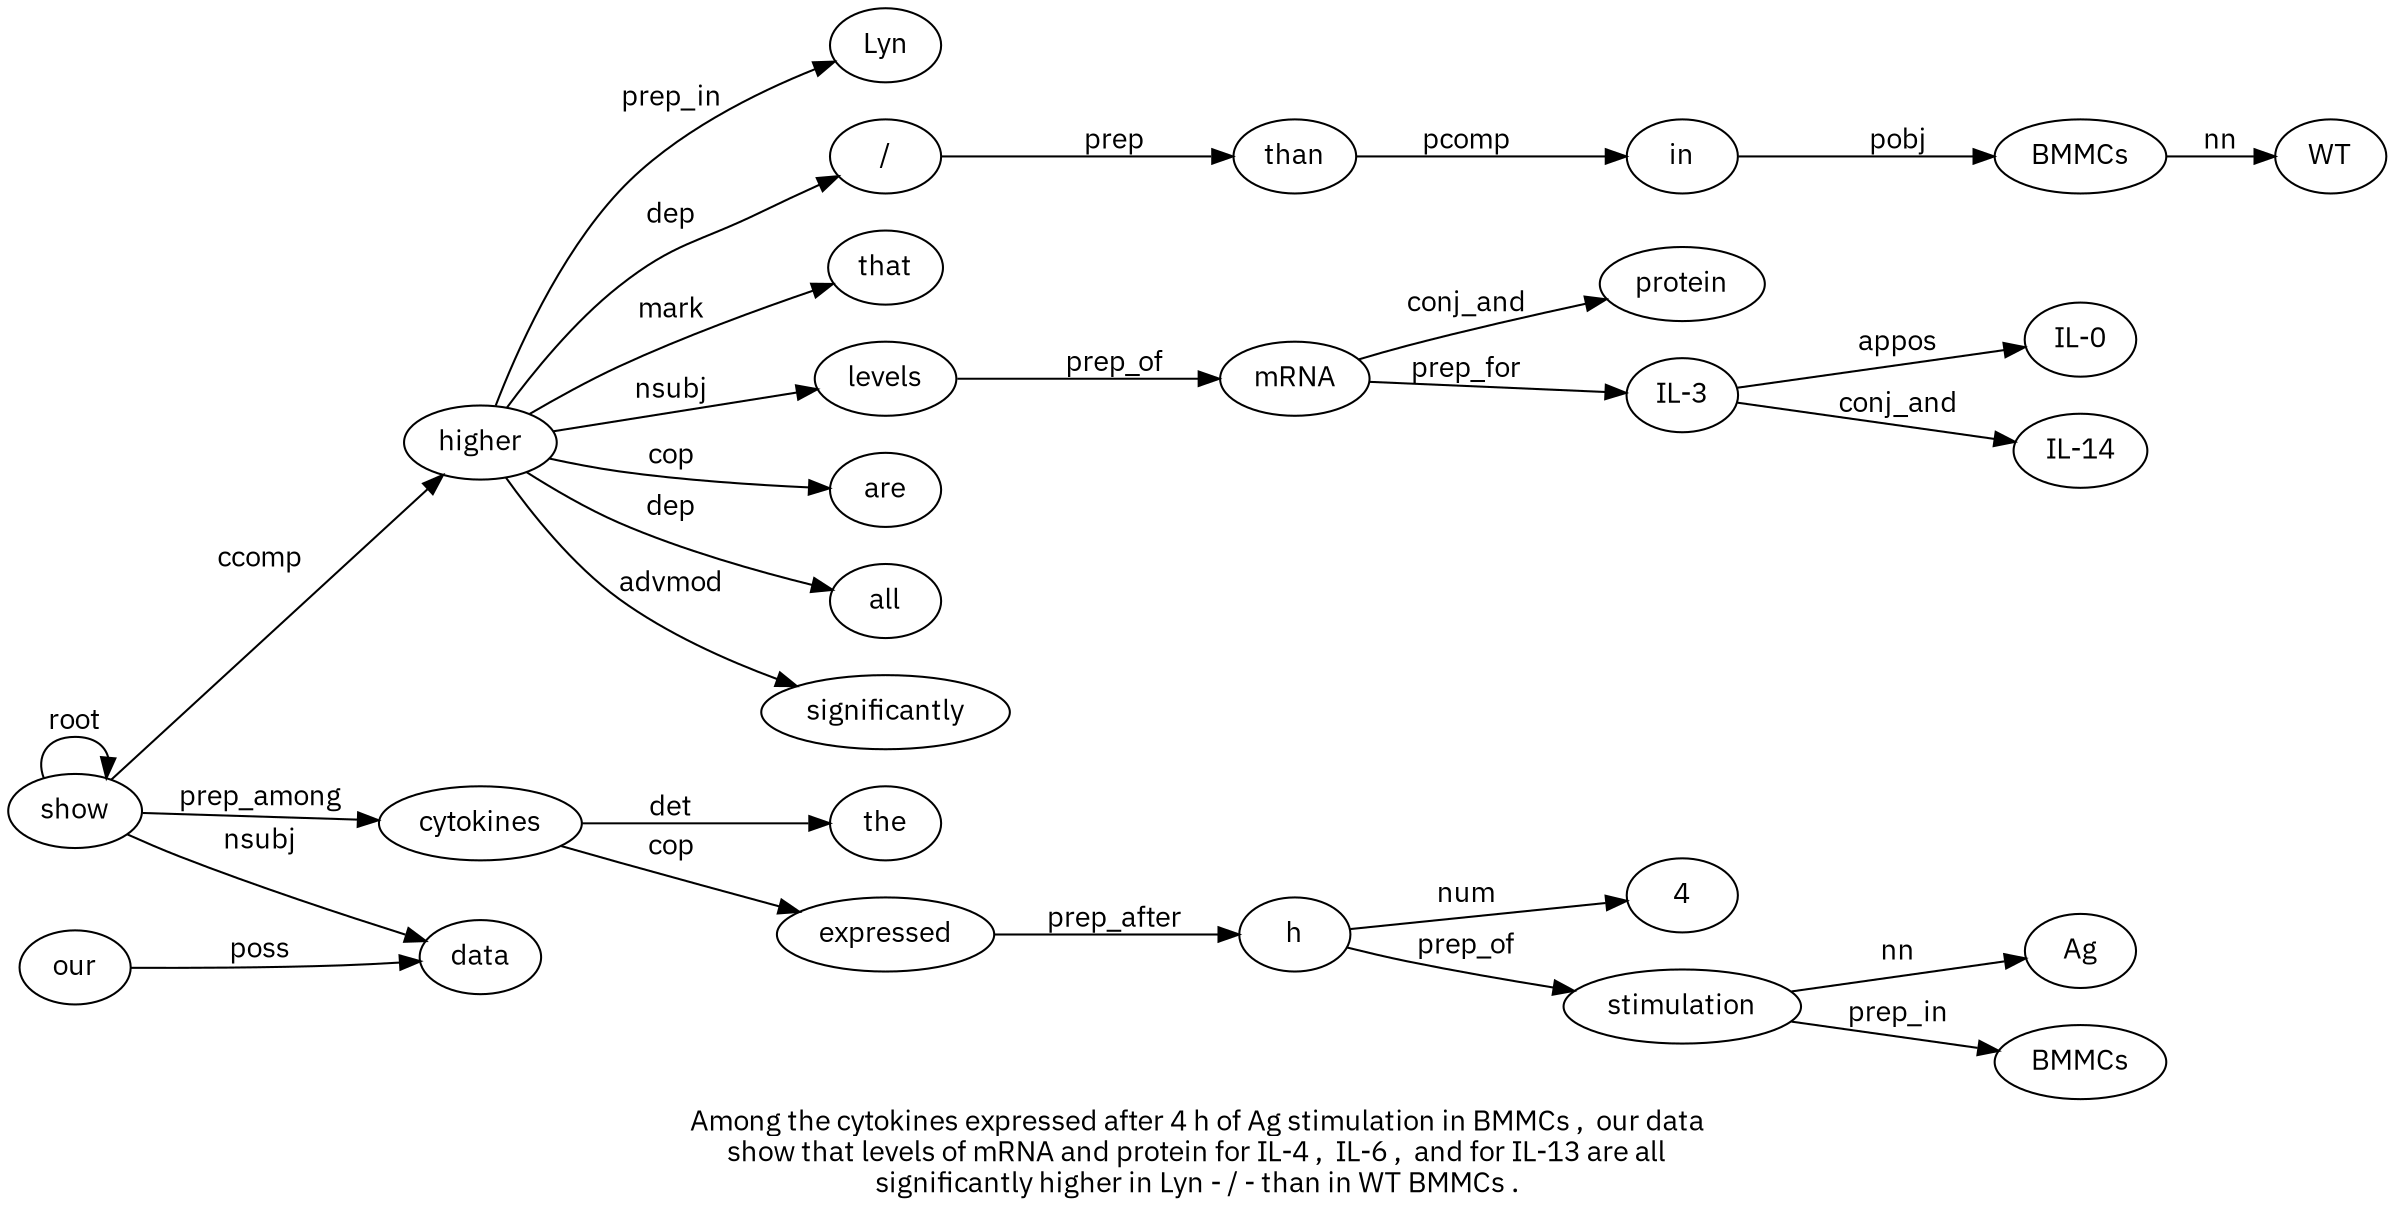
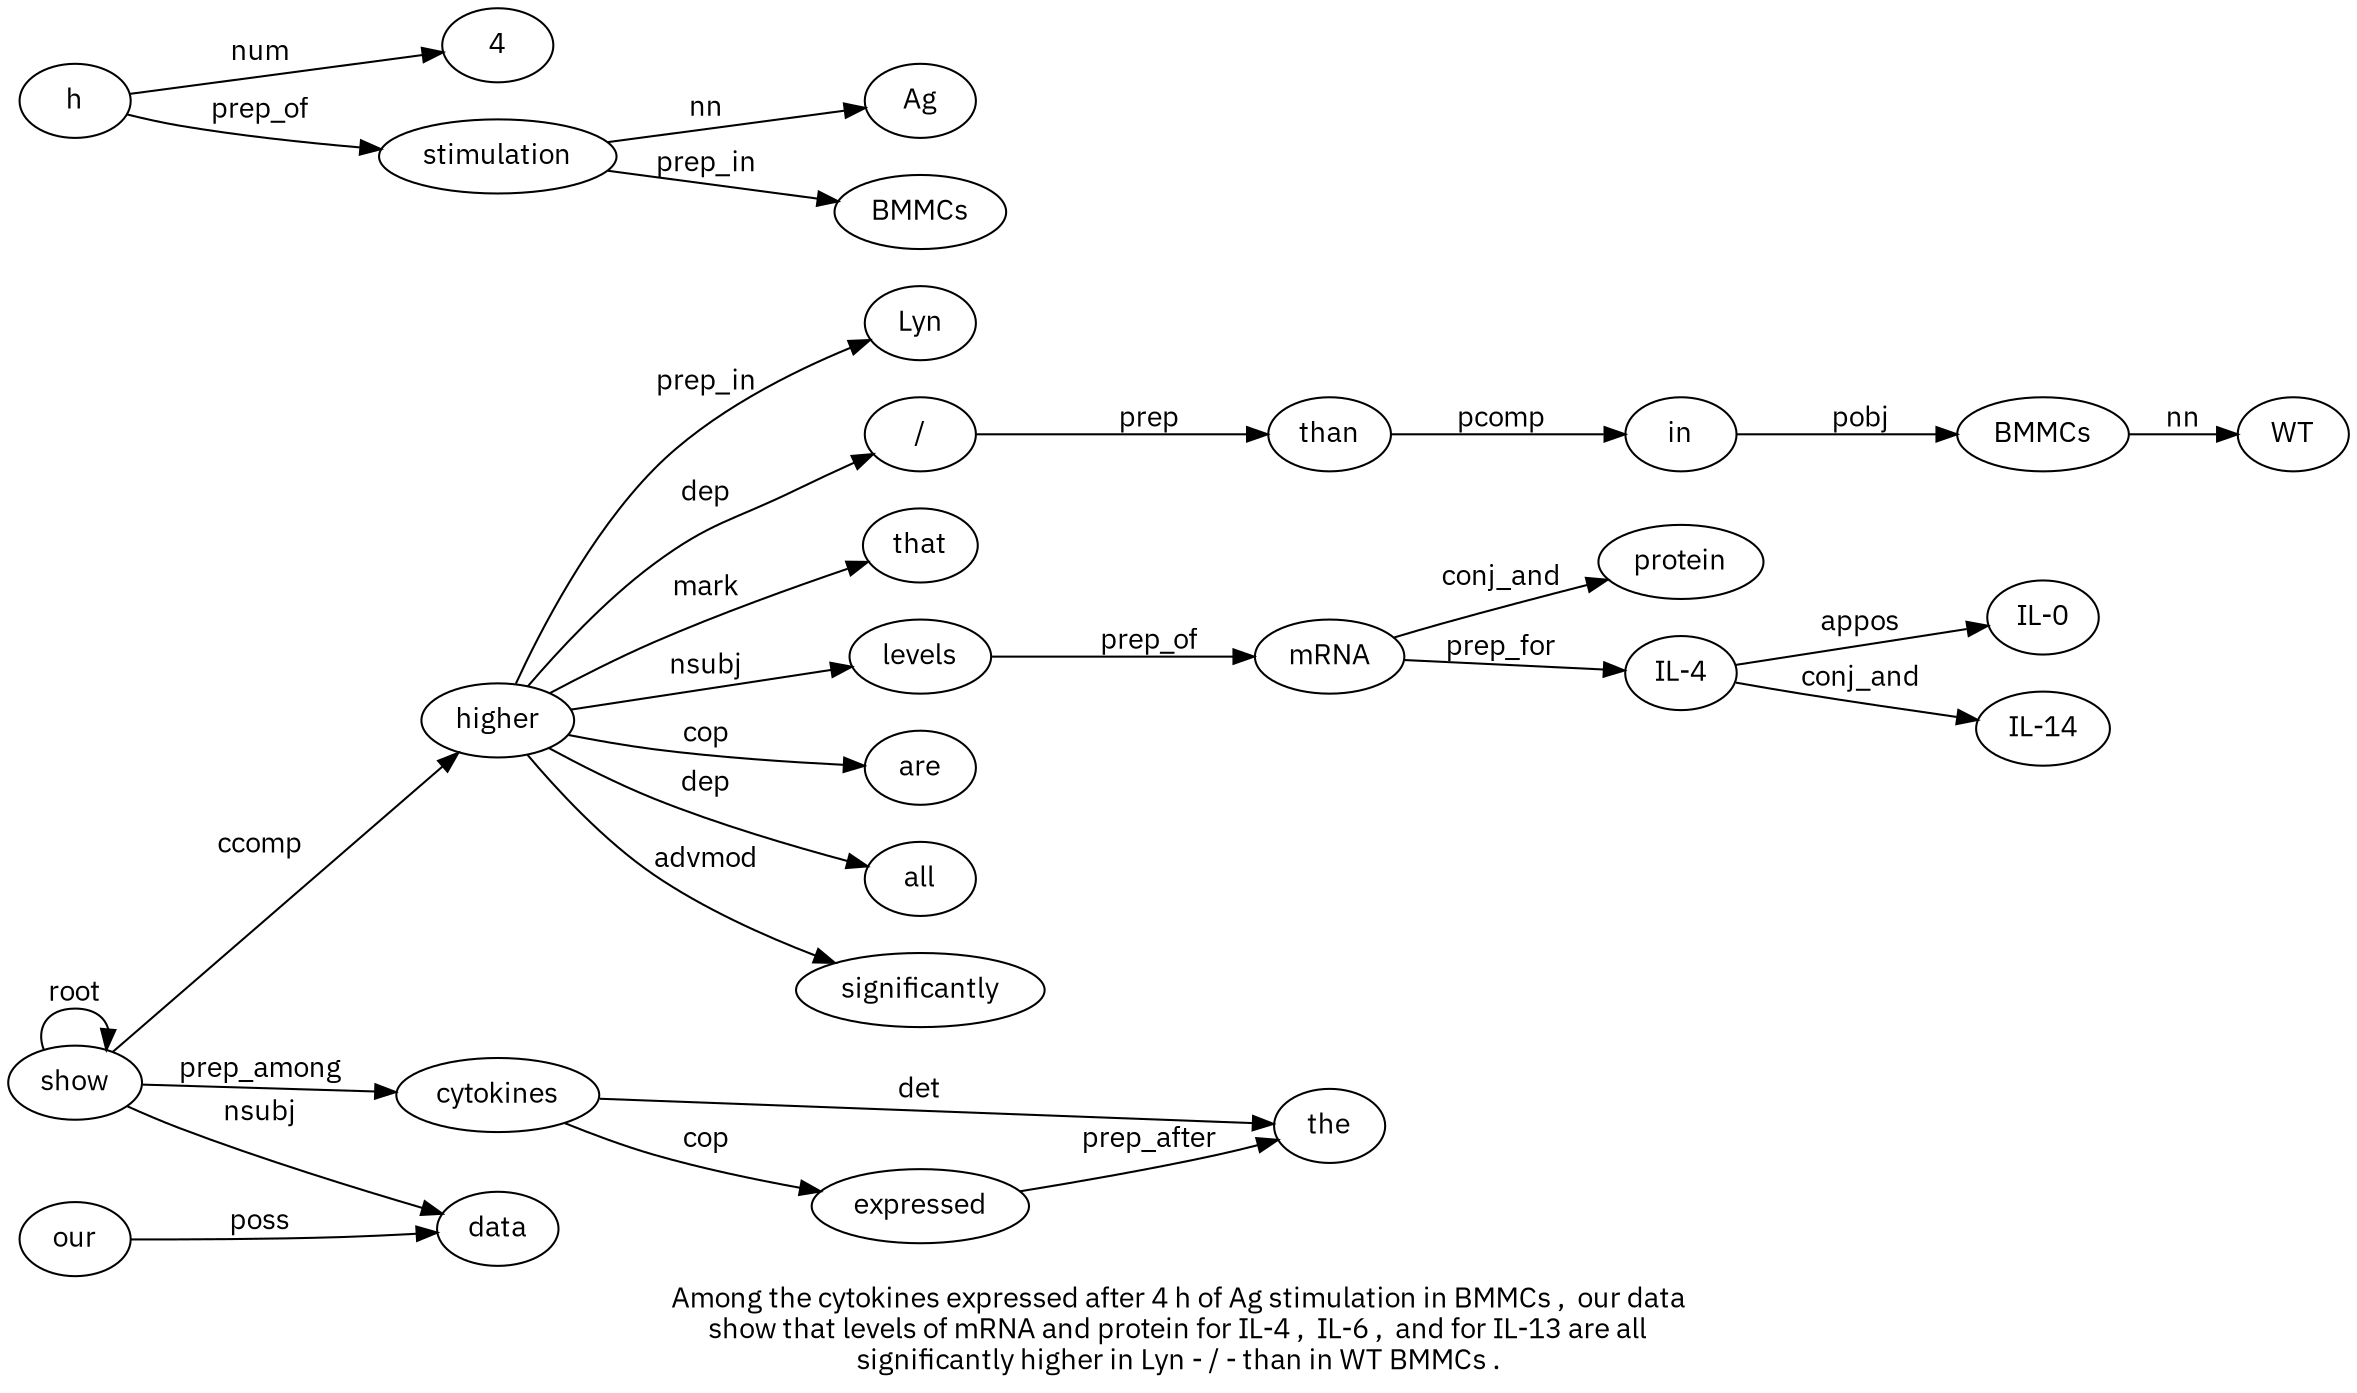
  digraph {
    fontname="IBM Plex Sans"
    label="Among the cytokines expressed after 4 h of Ag stimulation in BMMCs ,  our data\nshow that levels of mRNA and protein for IL-4 ,  IL-6 ,  and for IL-13 are all\nsignificantly higher in Lyn - / - than in WT BMMCs ."
    rankdir=LR
    node [fillcolor=white fontname="IBM Plex Sans" style=filled]
    edge [fontname="IBM Plex Sans"]
    n1 [label=cytokines]
    n2 [label=the]
    n3 [label=expressed]
    n4 [label=h]
    n5 [label=show]
    n6 [label=data]
    n7 [label=higher]
    n8 [label=that]
    n9 [label=levels]
    n10 [label=are]
    n11 [label=all]
    n12 [label=significantly]
    n13 [label=Lyn]
    n14 [label="/"]
    n15 [label=4]
    n16 [label=stimulation]
    n17 [label=Ag]
    n18 [label=BMMCs]
    n19 [label=our]
    n20 [label=mRNA]
    n21 [label=than]
    n22 [label=protein]
-   n23 [label="IL-3"]
+   n23 [label="IL-4"]
    n24 [label="IL-0"]
    n25 [label="IL-14"]
    n26 [label=in]
    n27 [label=BMMCs]
    n28 [label=WT]
    n1 -> n2 [label=det]
    n1 -> n3 [label=cop]
-   n3 -> n4 [label=prep_after]
+   n3 -> n2 [label=prep_after]
    n4 -> n15 [label=num]
    n4 -> n16 [label=prep_of]
    n5 -> n1 [label=prep_among]
    n5 -> n5 [label=root]
    n5 -> n6 [label=nsubj]
    n5 -> n7 [label=ccomp]
    n7 -> n8 [label=mark]
    n7 -> n9 [label=nsubj]
    n7 -> n10 [label=cop]
    n7 -> n11 [label=dep]
    n7 -> n12 [label=advmod]
    n7 -> n13 [label=prep_in]
    n7 -> n14 [label=dep]
    n9 -> n20 [label=prep_of]
    n14 -> n21 [label=prep]
    n16 -> n17 [label=nn]
    n16 -> n18 [label=prep_in]
    n19 -> n6 [label=poss]
    n20 -> n22 [label=conj_and]
    n20 -> n23 [label=prep_for]
    n21 -> n26 [label=pcomp]
    n23 -> n24 [label=appos]
    n23 -> n25 [label=conj_and]
    n26 -> n27 [label=pobj]
    n27 -> n28 [label=nn]
  }
